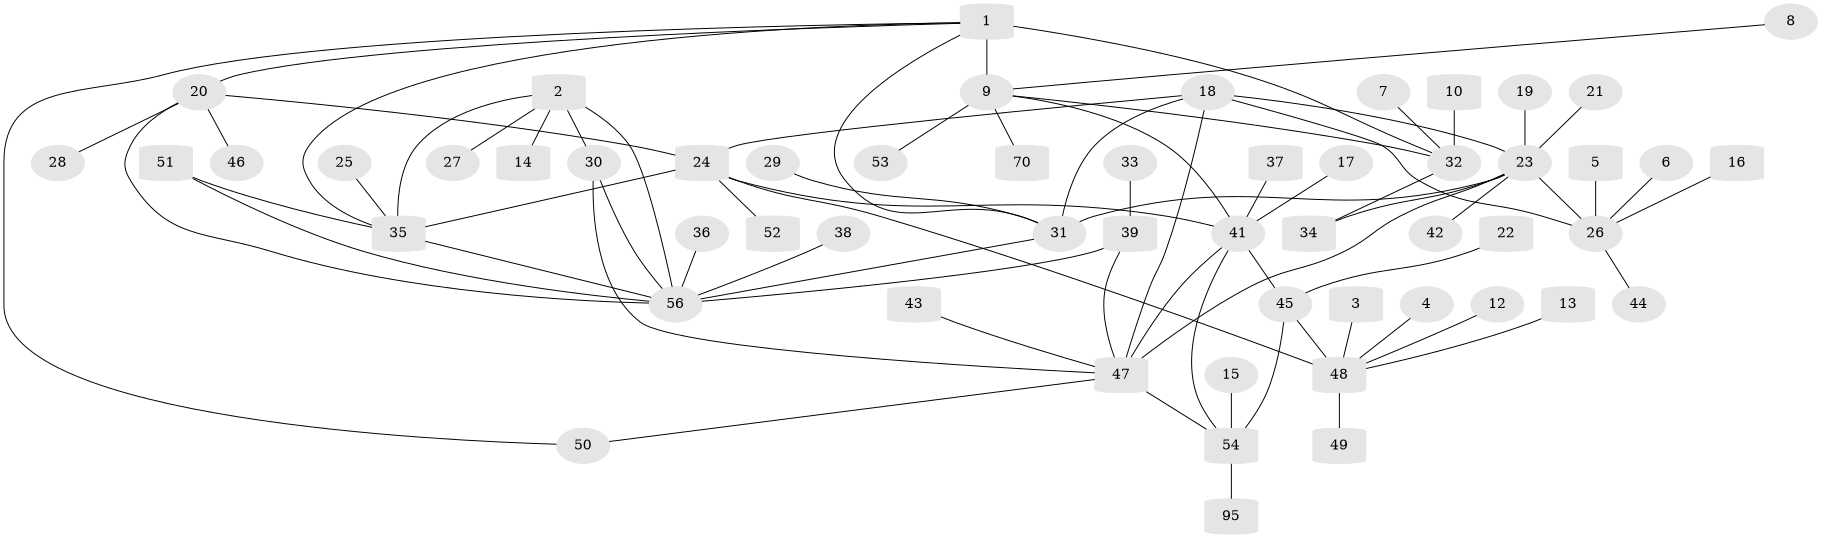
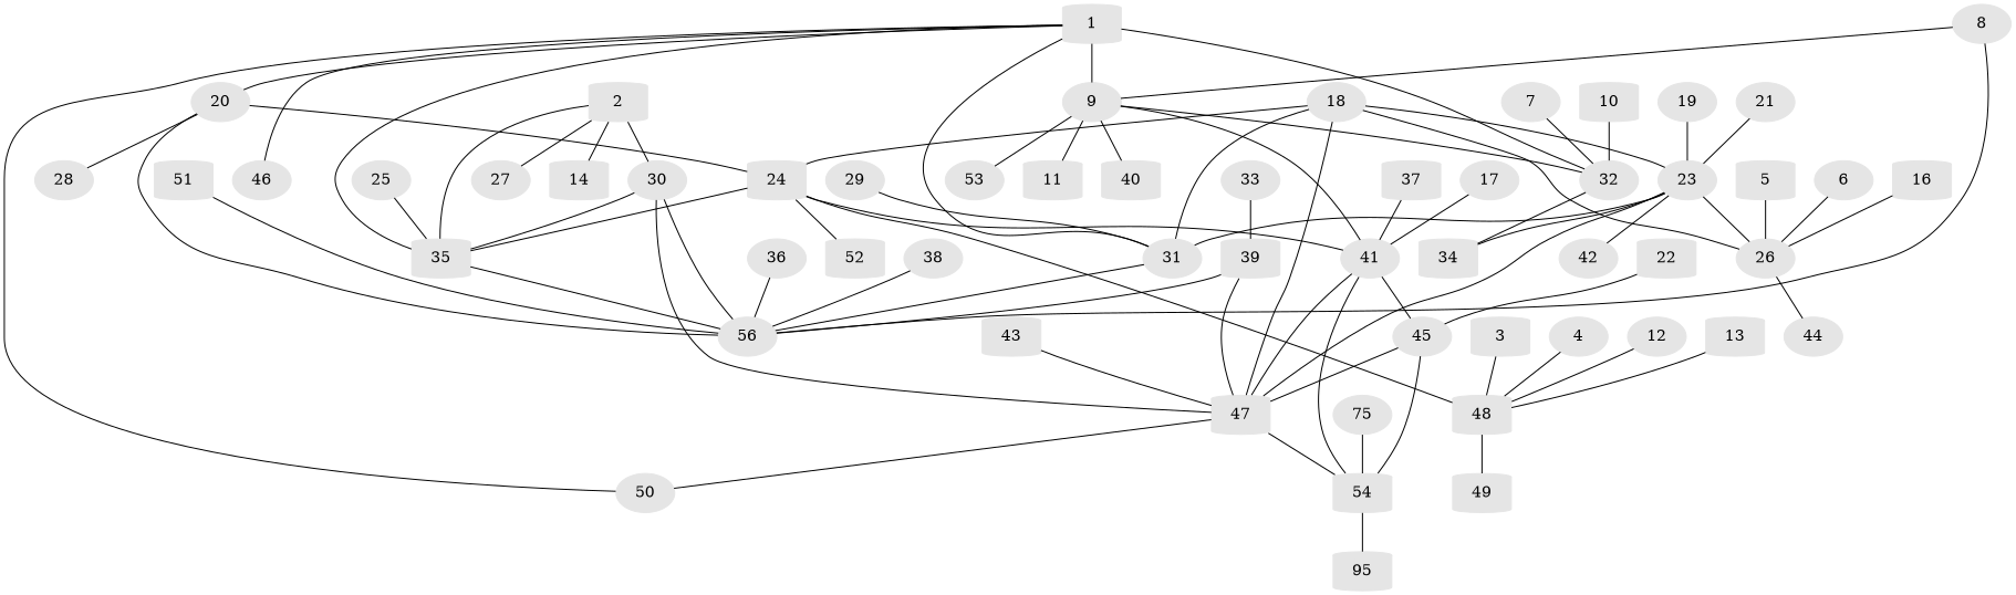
  graph {
    node [color=gray90 shape=ellipse style=filled]
    edge [weight=1.0]
    1 [shape=cylinder]
    9
    20
    31
    32
    35 [shape=cylinder]
    46
    50
-   40 [shape=cylinder label=70]
+   11 [shape=cylinder]
+   40 [shape=cylinder]
    41
    53
    56
    24 [shape=cylinder]
    28
    34 [shape=cylinder]
    2 [shape=cylinder]
    14 [shape=cylinder]
    27
    30
    47 [shape=cylinder]
    3 [shape=cylinder]
    48 [shape=cylinder]
    49 [shape=cylinder]
    4
    5 [shape=cylinder]
    26
    44
    6
    7
    8
    54 [shape=cylinder]
    45
    10 [shape=cylinder]
    12
    13 [shape=cylinder]
-   15
+   15 [label=75]
    n38 [label=95 shape=cylinder]
    16 [shape=cylinder]
    17
    18
    23
    42
    52 [shape=cylinder]
    19
    21
    22 [shape=cylinder]
    25
    29
    39 [shape=cylinder]
    33
    36
    37 [shape=cylinder]
    38
    43 [shape=cylinder]
    51 [shape=cylinder]
    1 -- 9 [weight=4.0]
    1 -- 20
    1 -- 31
    1 -- 32 [weight=2.0]
    1 -- 35
-   20 -- 46
+   1 -- 46
    1 -- 50
    9 -- 32 [weight=2.0]
+   9 -- 11
    9 -- 40
    9 -- 41
    9 -- 53
    20 -- 56
    20 -- 24 [weight=2.0]
    20 -- 28
    31 -- 56
    32 -- 34
    35 -- 56
    41 -- 47
    41 -- 54
    41 -- 45 [weight=2.0]
    24 -- 35
    24 -- 41
    24 -- 48 [weight=4.0]
    24 -- 52
    2 -- 35 [weight=2.0]
-   2 -- 56 [weight=2.0]
+   8 -- 56 [weight=2.0]
    2 -- 14
    2 -- 27
    2 -- 30 [weight=2.0]
-   51 -- 35
+   30 -- 35
    30 -- 56
    30 -- 47
    47 -- 50
    47 -- 54
    3 -- 48
    48 -- 49
    4 -- 48
    5 -- 26
    26 -- 44
    6 -- 26
    7 -- 32
    8 -- 9
    54 -- n38
-   45 -- 48 [weight=2.0]
+   45 -- 47 [weight=2.0]
    45 -- 54 [weight=2.0]
    10 -- 32
    12 -- 48
    13 -- 48
    15 -- 54
    16 -- 26
    17 -- 41
    18 -- 31 [weight=2.0]
    18 -- 24
    18 -- 47
    18 -- 26 [weight=2.0]
    18 -- 23 [weight=2.0]
    23 -- 31
    23 -- 34
    23 -- 47
    23 -- 26
    23 -- 42
    19 -- 23
    21 -- 23
    22 -- 45
    25 -- 35
    29 -- 31
    39 -- 56
    39 -- 47
    33 -- 39
    36 -- 56
    37 -- 41
    38 -- 56
    43 -- 47
    51 -- 56
  }
